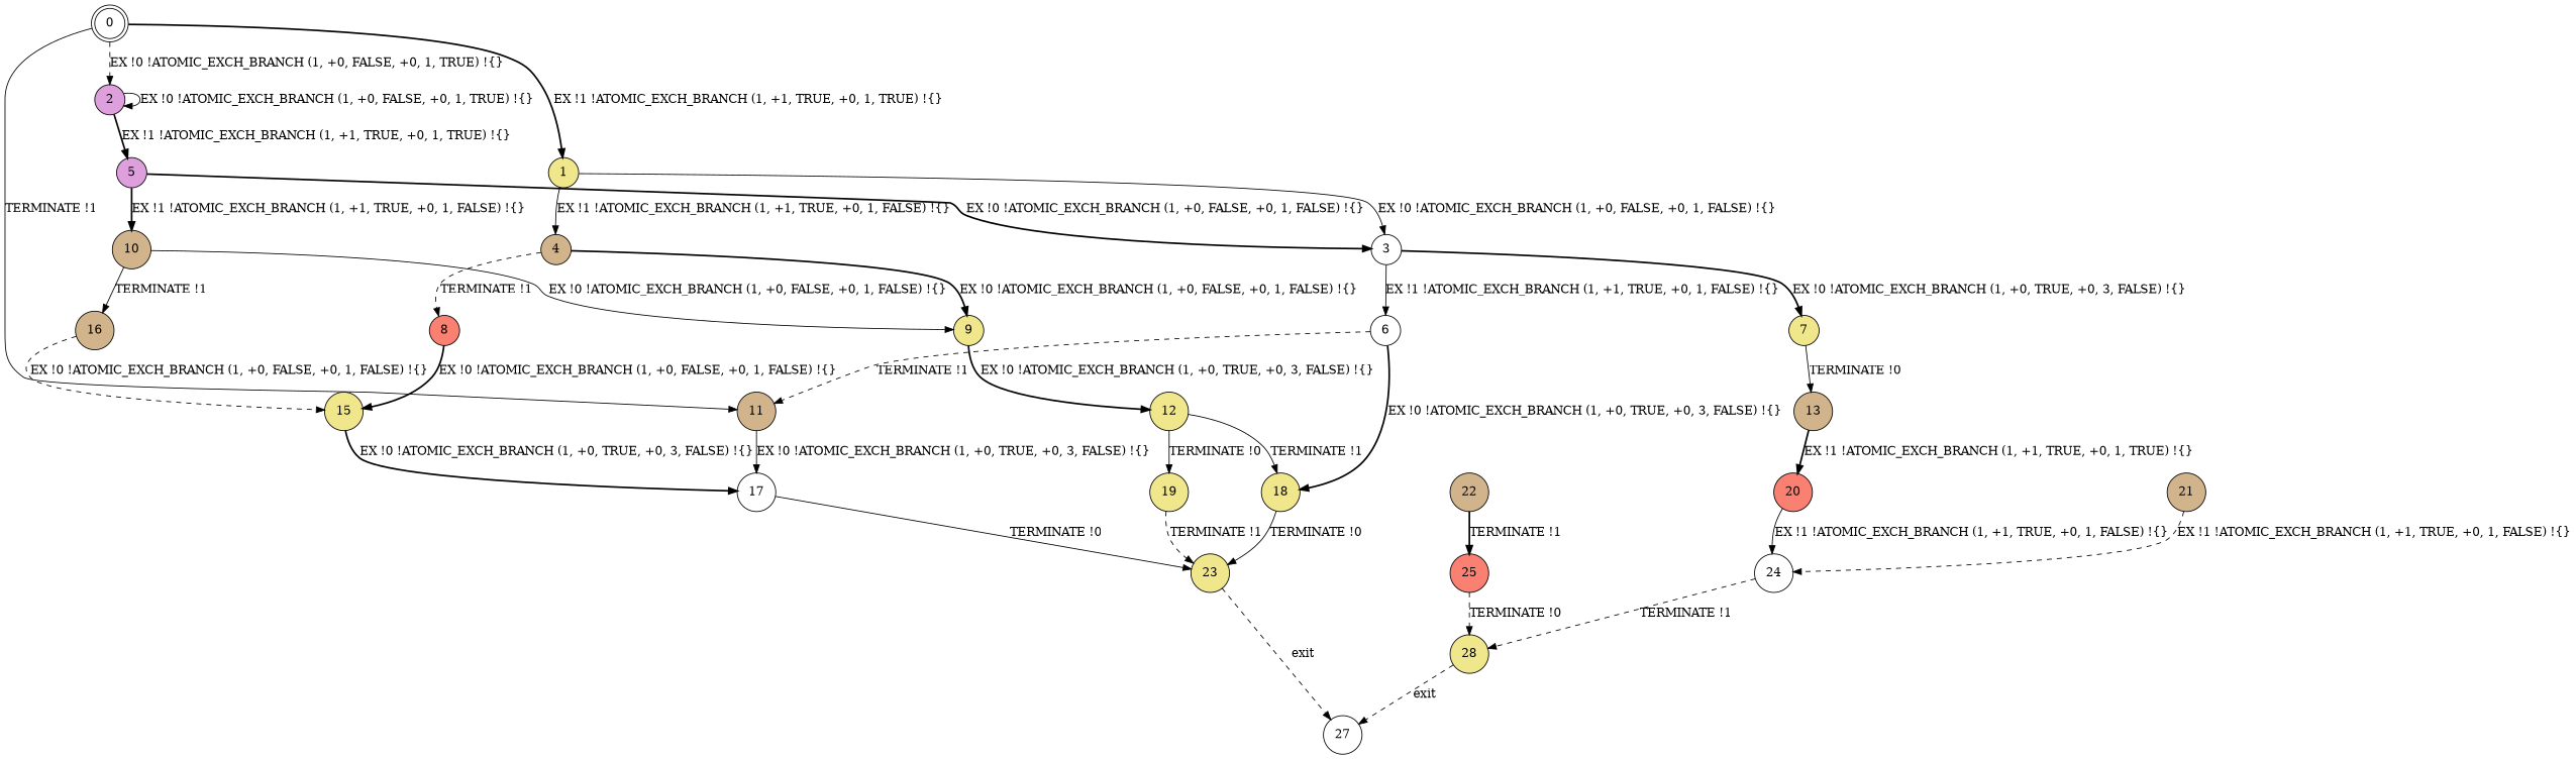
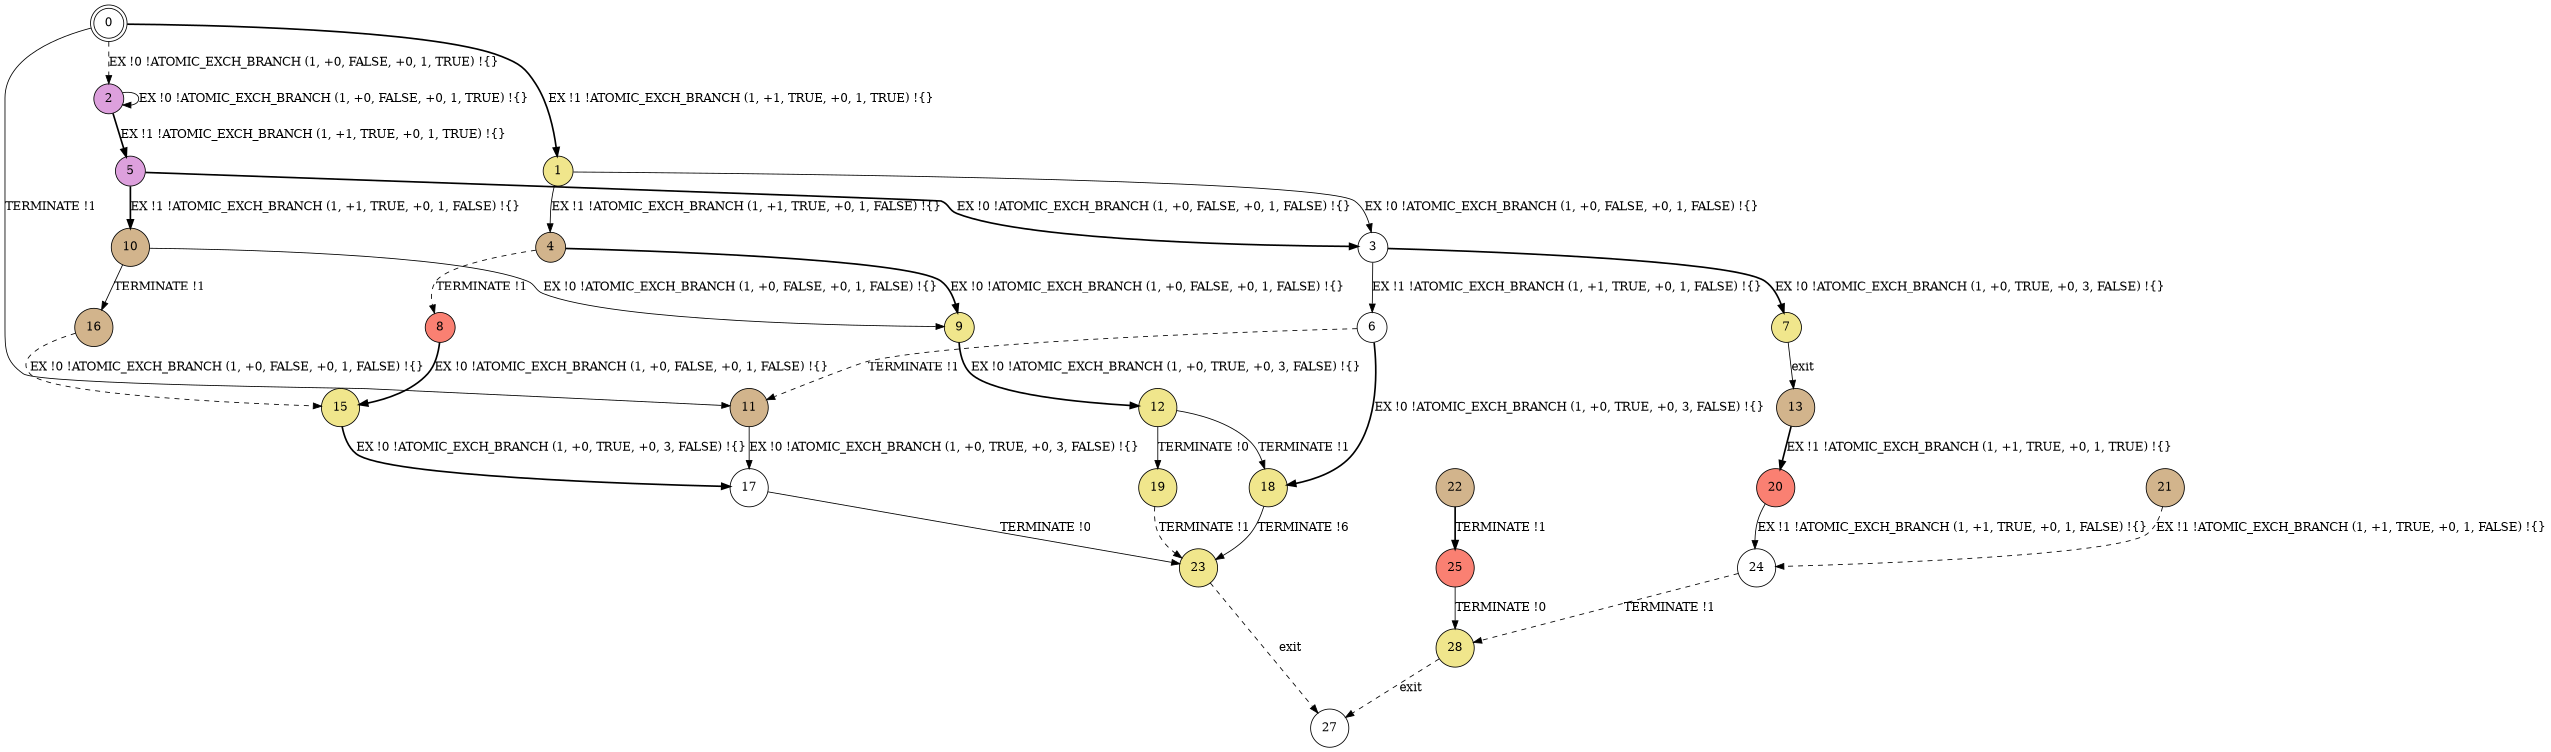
  digraph {
    fontname="DejaVu Serif"
    node [fillcolor=khaki fontname="DejaVu Serif" shape=circle style=filled]
    edge [fontname="DejaVu Serif" style=solid]
    0 [fillcolor=white peripheries=2]
    1
    2 [fillcolor=plum]
    11 [fillcolor=tan]
    3 [fillcolor=white]
    4 [fillcolor=tan]
    5 [fillcolor=plum]
    6 [fillcolor=white]
    7
    8 [fillcolor=salmon]
    9
    10 [fillcolor=tan]
    18
    13 [fillcolor=tan]
    15
    12
    16 [fillcolor=tan]
    17 [fillcolor=white]
    19
    20 [fillcolor=salmon]
    23
    24 [fillcolor=white]
    21 [fillcolor=tan]
    22 [fillcolor=tan]
    25 [fillcolor=salmon]
    27 [fillcolor=white]
    28
    0 -> 1 [label="EX !1 !ATOMIC_EXCH_BRANCH (1, +1, TRUE, +0, 1, TRUE) !{}" style=bold]
    0 -> 2 [label="EX !0 !ATOMIC_EXCH_BRANCH (1, +0, FALSE, +0, 1, TRUE) !{}" style=dashed]
    0 -> 11 [label="TERMINATE !1"]
    1 -> 3 [label="EX !0 !ATOMIC_EXCH_BRANCH (1, +0, FALSE, +0, 1, FALSE) !{}"]
    1 -> 4 [label="EX !1 !ATOMIC_EXCH_BRANCH (1, +1, TRUE, +0, 1, FALSE) !{}"]
    2 -> 2 [label="EX !0 !ATOMIC_EXCH_BRANCH (1, +0, FALSE, +0, 1, TRUE) !{}"]
    2 -> 5 [label="EX !1 !ATOMIC_EXCH_BRANCH (1, +1, TRUE, +0, 1, TRUE) !{}" style=bold]
    11 -> 17 [label="EX !0 !ATOMIC_EXCH_BRANCH (1, +0, TRUE, +0, 3, FALSE) !{}"]
    3 -> 6 [label="EX !1 !ATOMIC_EXCH_BRANCH (1, +1, TRUE, +0, 1, FALSE) !{}"]
    3 -> 7 [label="EX !0 !ATOMIC_EXCH_BRANCH (1, +0, TRUE, +0, 3, FALSE) !{}" style=bold]
    4 -> 8 [label="TERMINATE !1" style=dashed]
    4 -> 9 [label="EX !0 !ATOMIC_EXCH_BRANCH (1, +0, FALSE, +0, 1, FALSE) !{}" style=bold]
    5 -> 3 [label="EX !0 !ATOMIC_EXCH_BRANCH (1, +0, FALSE, +0, 1, FALSE) !{}" style=bold]
    5 -> 10 [label="EX !1 !ATOMIC_EXCH_BRANCH (1, +1, TRUE, +0, 1, FALSE) !{}" style=bold]
    6 -> 11 [label="TERMINATE !1" style=dashed]
    6 -> 18 [label="EX !0 !ATOMIC_EXCH_BRANCH (1, +0, TRUE, +0, 3, FALSE) !{}" style=bold]
-   7 -> 13 [label="TERMINATE !0"]
+   7 -> 13 [label=exit]
    8 -> 15 [label="EX !0 !ATOMIC_EXCH_BRANCH (1, +0, FALSE, +0, 1, FALSE) !{}" style=bold]
    9 -> 12 [label="EX !0 !ATOMIC_EXCH_BRANCH (1, +0, TRUE, +0, 3, FALSE) !{}" style=bold]
    10 -> 9 [label="EX !0 !ATOMIC_EXCH_BRANCH (1, +0, FALSE, +0, 1, FALSE) !{}"]
    10 -> 16 [label="TERMINATE !1"]
-   18 -> 23 [label="TERMINATE !0"]
+   18 -> 23 [label="TERMINATE !6"]
    13 -> 20 [label="EX !1 !ATOMIC_EXCH_BRANCH (1, +1, TRUE, +0, 1, TRUE) !{}" style=bold]
    15 -> 17 [label="EX !0 !ATOMIC_EXCH_BRANCH (1, +0, TRUE, +0, 3, FALSE) !{}" style=bold]
    12 -> 18 [label="TERMINATE !1"]
    12 -> 19 [label="TERMINATE !0"]
    16 -> 15 [label="EX !0 !ATOMIC_EXCH_BRANCH (1, +0, FALSE, +0, 1, FALSE) !{}" style=dashed]
    17 -> 23 [label="TERMINATE !0"]
    19 -> 23 [label="TERMINATE !1" style=dashed]
    20 -> 24 [label="EX !1 !ATOMIC_EXCH_BRANCH (1, +1, TRUE, +0, 1, FALSE) !{}"]
    23 -> 27 [label=exit style=dashed]
    24 -> 28 [label="TERMINATE !1" style=dashed]
    21 -> 24 [label="EX !1 !ATOMIC_EXCH_BRANCH (1, +1, TRUE, +0, 1, FALSE) !{}" style=dashed]
    22 -> 25 [label="TERMINATE !1" style=bold]
-   25 -> 28 [label="TERMINATE !0" style=dashed]
+   25 -> 28 [label="TERMINATE !0"]
    28 -> 27 [label=exit style=dashed]
  }
